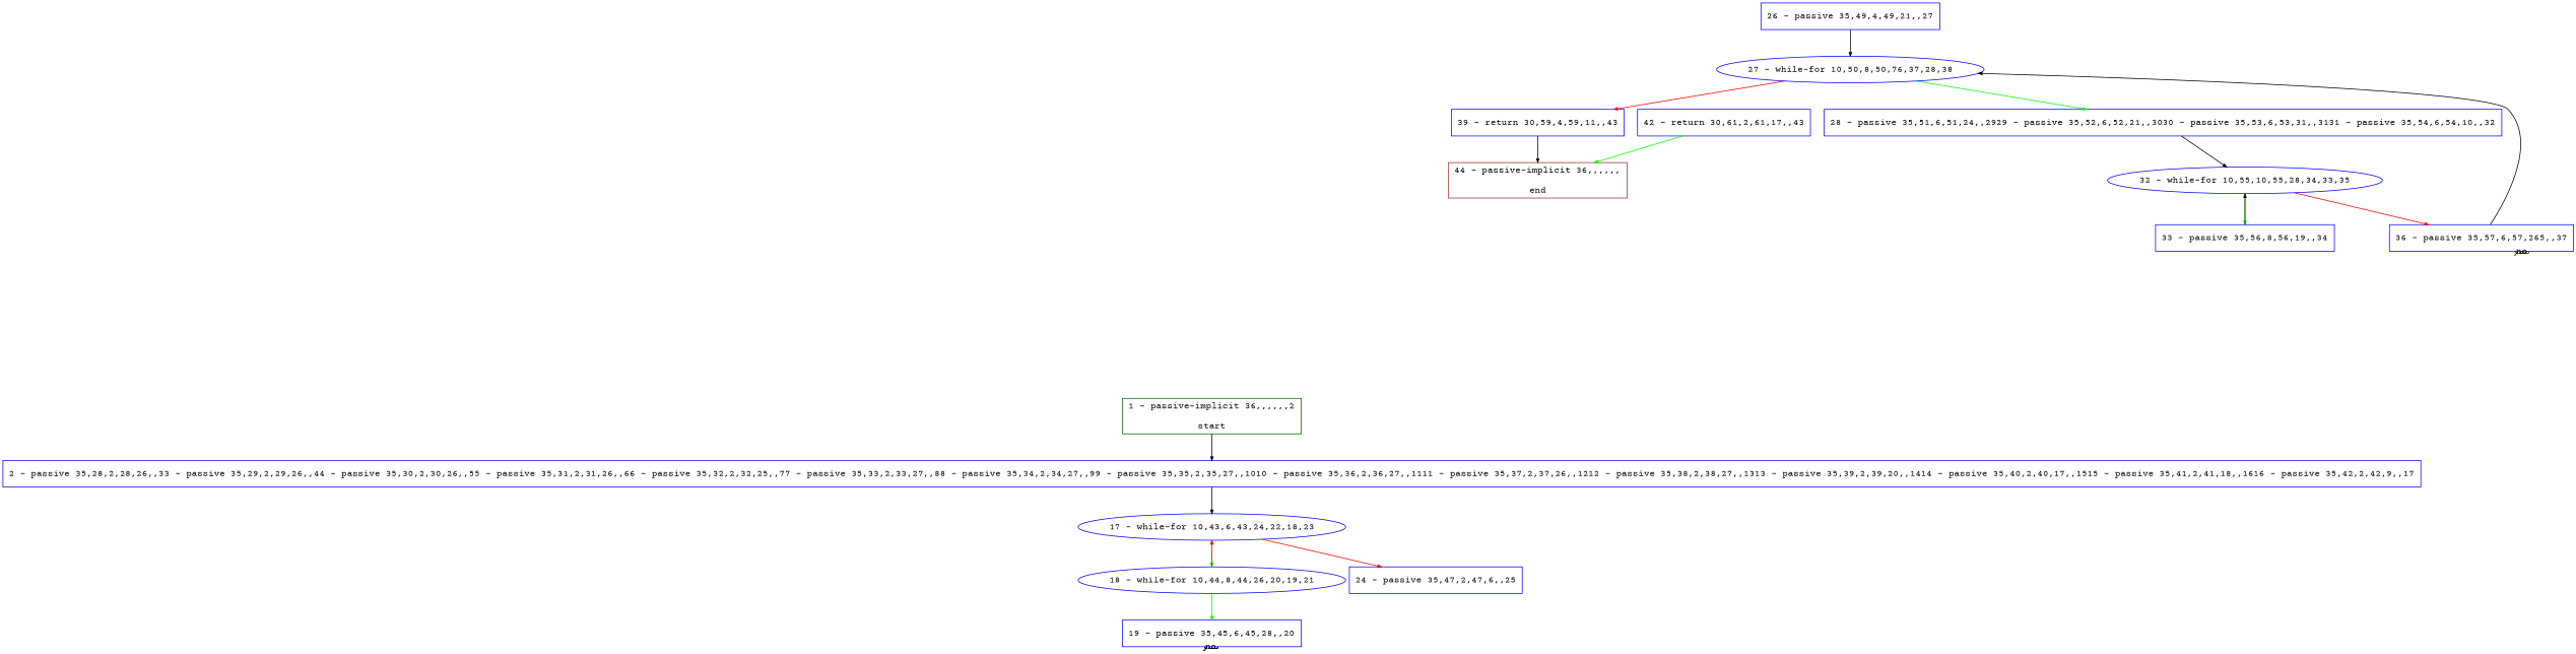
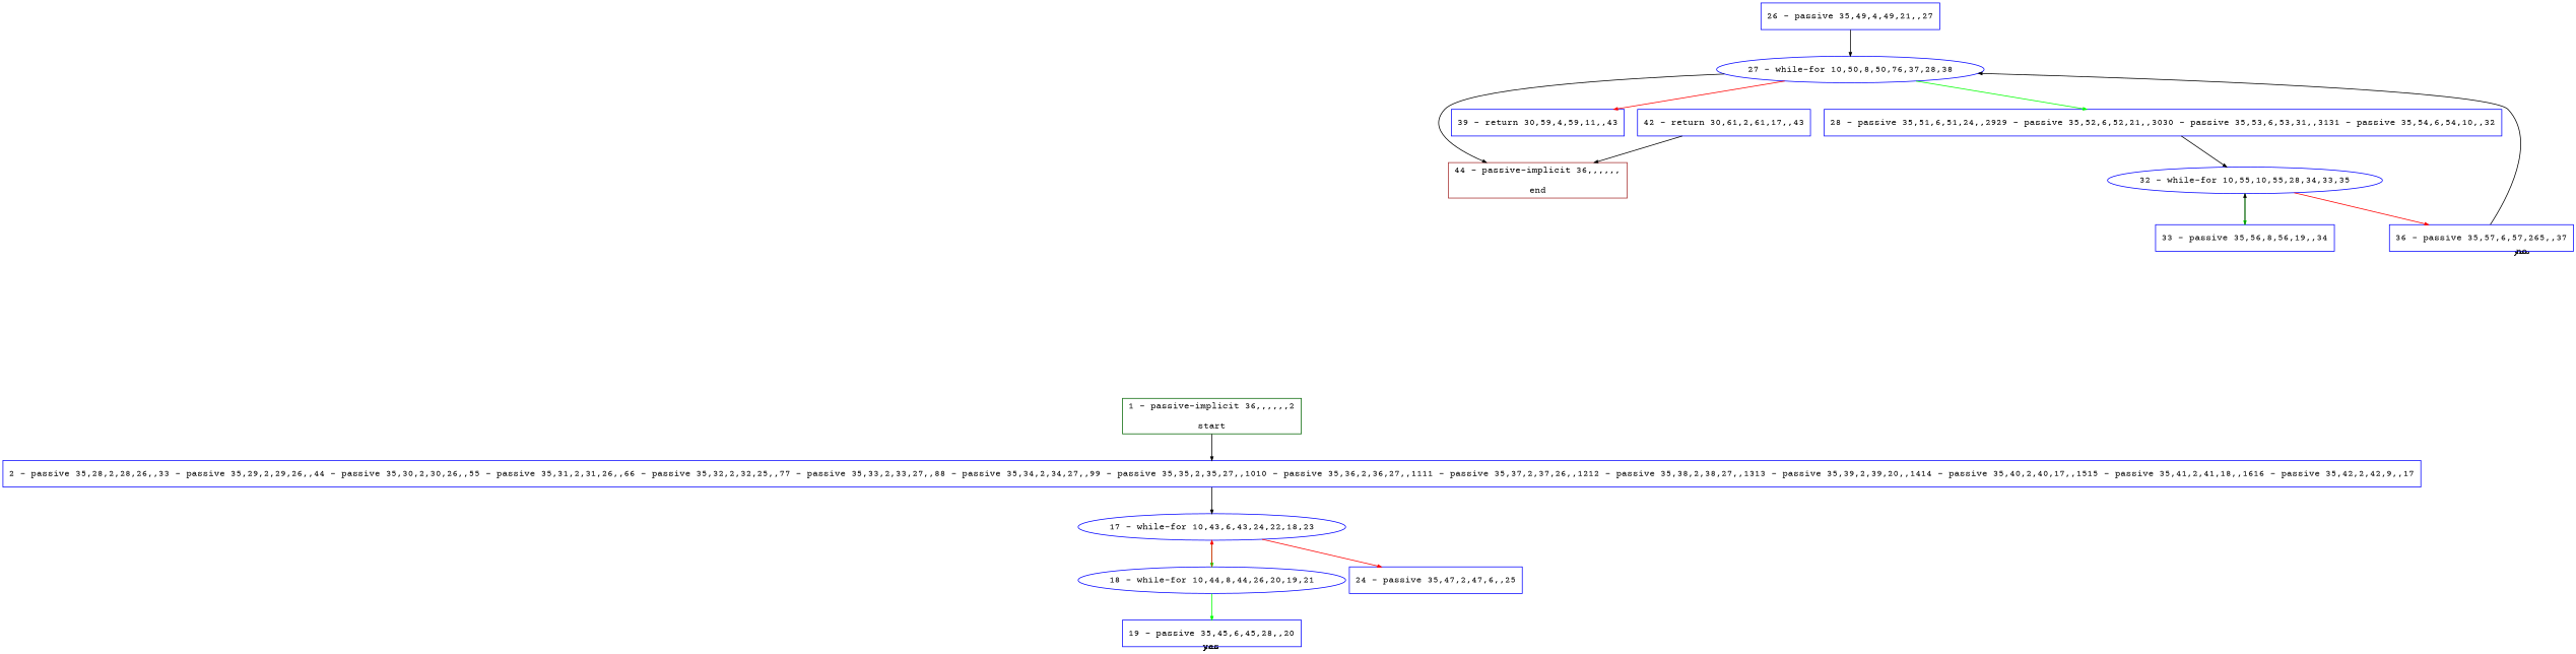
  digraph {
    bgcolor=white
    compound=true
    fillcolor="#FFFFCC"
    fontname="Courier Prime"
    fontsize=12
    pack=true
    packmode=clust
    style="rounded,filled"
    node [color="#0000ff" compound=true fillcolor="#ffffff" fixedsize=false fontname="Courier Prime" fontsize=12 node_initialized=no shape=box style=filled]
    edge [arrowhead=normal arrowsize=0.5 arrowtail=none color="#000000" compound=true dir=forward fontcolor=black fontname="Courier Prime" fontsize=12]
    n1 [label="2 - passive 35,28,2,28,26,,33 - passive 35,29,2,29,26,,44 - passive 35,30,2,30,26,,55 - passive 35,31,2,31,26,,66 - passive 35,32,2,32,25,,77 - passive 35,33,2,33,27,,88 - passive 35,34,2,34,27,,99 - passive 35,35,2,35,27,,1010 - passive 35,36,2,36,27,,1111 - passive 35,37,2,37,26,,1212 - passive 35,38,2,38,27,,1313 - passive 35,39,2,39,20,,1414 - passive 35,40,2,40,17,,1515 - passive 35,41,2,41,18,,1616 - passive 35,42,2,42,9,,17"]
    n2 [label="17 - while-for 10,43,6,43,24,22,18,23" shape=oval]
    n3 [label="18 - while-for 10,44,8,44,26,20,19,21" shape=oval]
    n4 [label="24 - passive 35,47,2,47,6,,25"]
    n5 [color="#006400" label="1 - passive-implicit 36,,,,,,2\n\nstart"]
    n6 [label="19 - passive 35,45,6,45,28,,20"]
    n7 [label="26 - passive 35,49,4,49,21,,27"]
    n8 [label="27 - while-for 10,50,8,50,76,37,28,38" shape=oval]
    n9 [label="42 - return 30,61,2,61,17,,43"]
    n10 [color="#a52a2a" label="44 - passive-implicit 36,,,,,,\n\nend"]
    n11 [label="28 - passive 35,51,6,51,24,,2929 - passive 35,52,6,52,21,,3030 - passive 35,53,6,53,31,,3131 - passive 35,54,6,54,10,,32"]
    n12 [label="39 - return 30,59,4,59,11,,43"]
    n13 [label="32 - while-for 10,55,10,55,28,34,33,35" shape=oval]
    n14 [label="33 - passive 35,56,8,56,19,,34"]
    n15 [label="36 - passive 35,57,6,57,265,,37"]
    n1 -> n2
    n2 -> n3 [color="#00ff00" label=yes]
    n2 -> n4 [color="#ff0000" label=yes]
    n3 -> n2 [color="#ff0000" label=no]
-   n3 -> n6 [color="#00ff00" label=no]
+   n3 -> n6 [color="#00ff00" label=yes]
    n5 -> n1
    n7 -> n8
    n8 -> n11 [color="#00ff00" label=yes]
    n8 -> n12 [color="#ff0000" label=no]
-   n9 -> n10 [color="#00ff00"]
+   n9 -> n10
    n11 -> n13
-   n12 -> n10
-   n13 -> n14 [color="#00ff00" label=no]
+   n8 -> n10
+   n13 -> n14 [color="#00ff00" label=yes]
    n13 -> n15 [color="#ff0000" label=no]
    n14 -> n13
    n15 -> n8
  }
